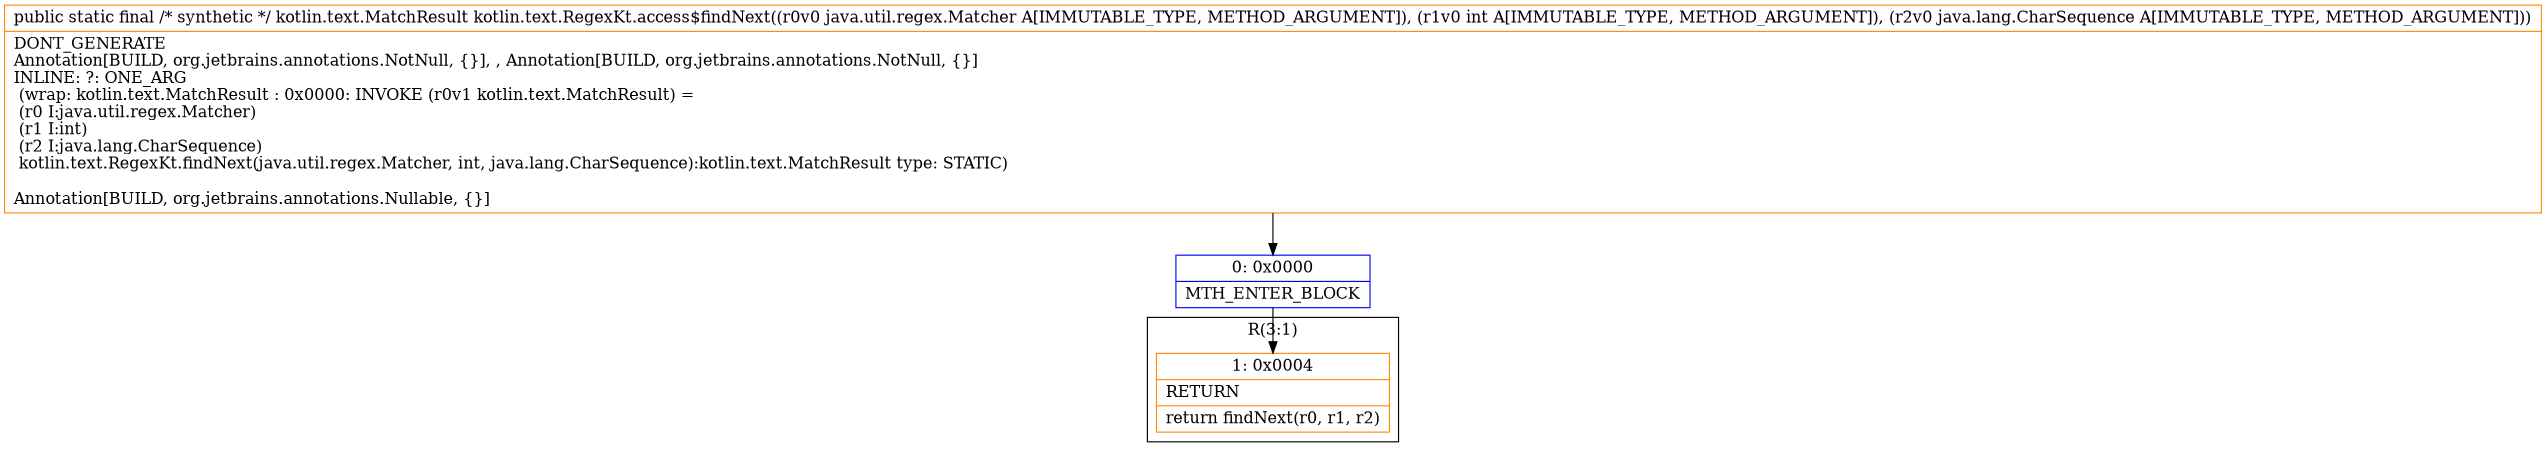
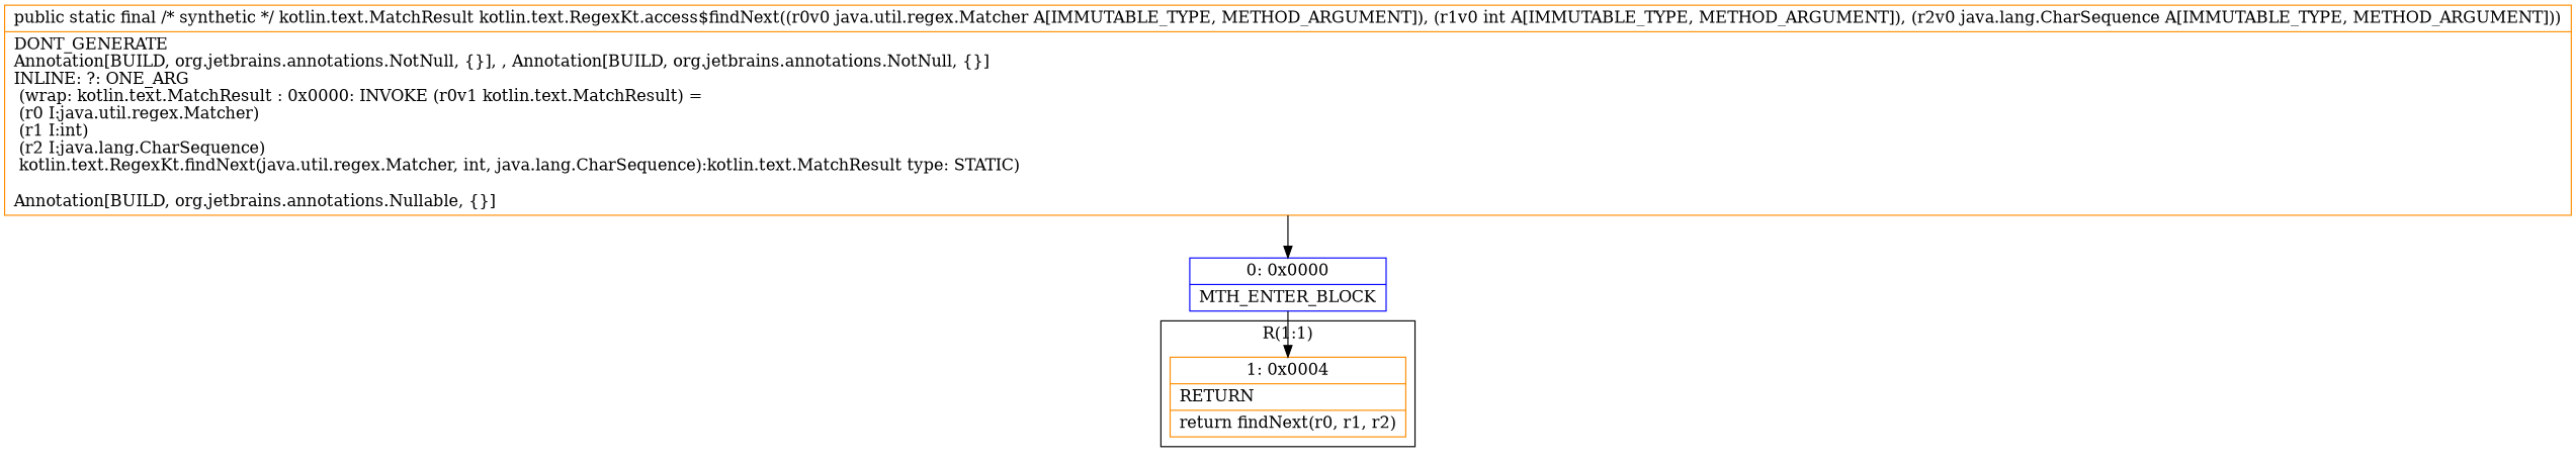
  digraph {
    node [color=darkorange shape=record]
    n1 [label="{1\:\ 0x0004|RETURN\l|return findNext(r0, r1, r2)\l}"]
    n2 [color=blue label="{0\:\ 0x0000|MTH_ENTER_BLOCK\l}"]
    n3 [label="{public static final \/* synthetic *\/ kotlin.text.MatchResult kotlin.text.RegexKt.access$findNext((r0v0 java.util.regex.Matcher A[IMMUTABLE_TYPE, METHOD_ARGUMENT]), (r1v0 int A[IMMUTABLE_TYPE, METHOD_ARGUMENT]), (r2v0 java.lang.CharSequence A[IMMUTABLE_TYPE, METHOD_ARGUMENT]))  | DONT_GENERATE\lAnnotation[BUILD, org.jetbrains.annotations.NotNull, \{\}], , Annotation[BUILD, org.jetbrains.annotations.NotNull, \{\}]\lINLINE: ?: ONE_ARG  \l  (wrap: kotlin.text.MatchResult : 0x0000: INVOKE  (r0v1 kotlin.text.MatchResult) = \l  (r0 I:java.util.regex.Matcher)\l  (r1 I:int)\l  (r2 I:java.lang.CharSequence)\l kotlin.text.RegexKt.findNext(java.util.regex.Matcher, int, java.lang.CharSequence):kotlin.text.MatchResult type: STATIC)\l\lAnnotation[BUILD, org.jetbrains.annotations.Nullable, \{\}]\l}"]
    subgraph cluster_1 {
-     label="R(3:1)"
+     label="R(1:1)"
      n1
    }
    n2 -> n1
    n3 -> n2
  }
